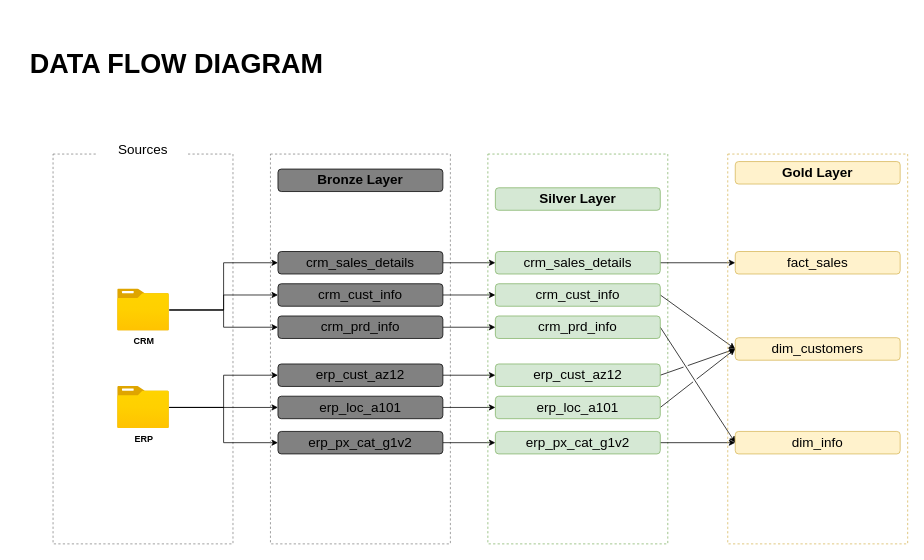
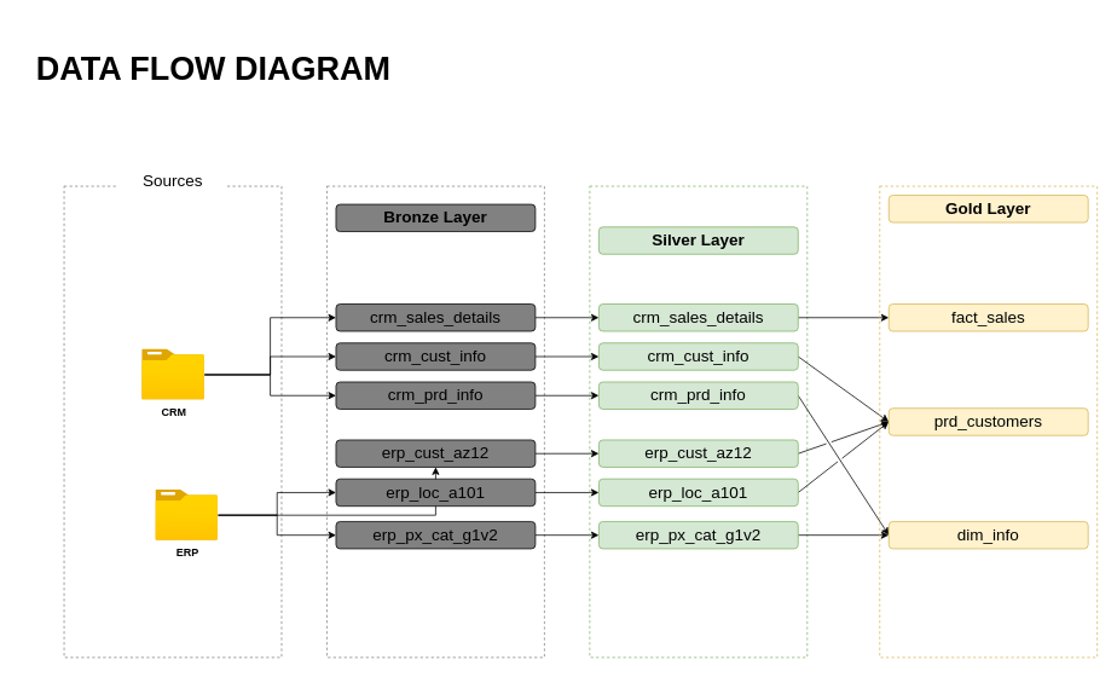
  <mxCell id="0" />
  <mxCell id="1" parent="0" />
  <mxCell id="2" value="" style="rounded=0;whiteSpace=wrap;html=1;fillColor=none;dashed=1;strokeColor=#818181;" parent="1" vertex="1"><mxGeometry x="70" y="205" width="240" height="520" as="geometry" /></mxCell>
  <mxCell id="3" value="&lt;font style=&quot;font-size: 18px;&quot;&gt;Sources&lt;/font&gt;" style="rounded=0;whiteSpace=wrap;html=1;strokeColor=none;" parent="1" vertex="1"><mxGeometry x="130" y="185" width="120" height="30" as="geometry" /></mxCell>
  <mxCell id="4" style="edgeStyle=orthogonalEdgeStyle;rounded=0;orthogonalLoop=1;jettySize=auto;html=1;" parent="1" source="7" target="17" edge="1"><mxGeometry relative="1" as="geometry" /></mxCell>
  <mxCell id="5" style="edgeStyle=orthogonalEdgeStyle;rounded=0;orthogonalLoop=1;jettySize=auto;html=1;entryX=0;entryY=0.5;entryDx=0;entryDy=0;" parent="1" source="7" target="15" edge="1"><mxGeometry relative="1" as="geometry" /></mxCell>
  <mxCell id="6" style="edgeStyle=orthogonalEdgeStyle;rounded=0;orthogonalLoop=1;jettySize=auto;html=1;" parent="1" source="7" target="19" edge="1"><mxGeometry relative="1" as="geometry" /></mxCell>
  <mxCell id="7" value="&lt;b&gt;CRM&lt;/b&gt;" style="image;aspect=fixed;html=1;points=[];align=center;fontSize=12;image=img/lib/azure2/general/Folder_Blank.svg;" parent="1" vertex="1"><mxGeometry x="156" y="385" width="69" height="56.0" as="geometry" /></mxCell>
  <mxCell id="8" style="edgeStyle=orthogonalEdgeStyle;rounded=0;orthogonalLoop=1;jettySize=auto;html=1;" parent="1" source="11" target="21" edge="1"><mxGeometry relative="1" as="geometry" /></mxCell>
  <mxCell id="9" style="edgeStyle=orthogonalEdgeStyle;rounded=0;orthogonalLoop=1;jettySize=auto;html=1;" parent="1" source="11" target="23" edge="1"><mxGeometry relative="1" as="geometry" /></mxCell>
  <mxCell id="10" style="edgeStyle=orthogonalEdgeStyle;rounded=0;orthogonalLoop=1;jettySize=auto;html=1;entryX=0;entryY=0.5;entryDx=0;entryDy=0;" parent="1" source="11" target="25" edge="1"><mxGeometry relative="1" as="geometry" /></mxCell>
- <mxCell id="11" value="&lt;b&gt;ERP&lt;/b&gt;" style="image;aspect=fixed;html=1;points=[];align=center;fontSize=12;image=img/lib/azure2/general/Folder_Blank.svg;" parent="1" vertex="1"><mxGeometry x="156" y="515" width="69" height="56.0" as="geometry" /></mxCell>
+ <mxCell id="11" value="&lt;b&gt;ERP&lt;/b&gt;" style="image;aspect=fixed;html=1;points=[];align=center;fontSize=12;image=img/lib/azure2/general/Folder_Blank.svg;" parent="1" vertex="1"><mxGeometry x="171" y="540" width="69" height="56.0" as="geometry" /></mxCell>
  <mxCell id="12" value="" style="rounded=0;whiteSpace=wrap;html=1;fillColor=none;dashed=1;strokeColor=#818181;" parent="1" vertex="1"><mxGeometry x="360" y="205" width="240" height="520" as="geometry" /></mxCell>
  <mxCell id="13" value="&lt;font style=&quot;font-size: 18px;&quot;&gt;&lt;b&gt;Bronze Layer&lt;/b&gt;&lt;/font&gt;" style="rounded=1;whiteSpace=wrap;html=1;fillColor=#818181;" parent="1" vertex="1"><mxGeometry x="370" y="225" width="220" height="30" as="geometry" /></mxCell>
  <mxCell id="14" style="edgeStyle=orthogonalEdgeStyle;rounded=0;orthogonalLoop=1;jettySize=auto;html=1;" parent="1" source="15" target="30" edge="1"><mxGeometry relative="1" as="geometry" /></mxCell>
  <mxCell id="15" value="&lt;font style=&quot;font-size: 18px;&quot;&gt;crm_sales_details&lt;/font&gt;" style="rounded=1;whiteSpace=wrap;html=1;fillColor=#818181;" parent="1" vertex="1"><mxGeometry x="370" y="335" width="220" height="30" as="geometry" /></mxCell>
  <mxCell id="16" style="edgeStyle=orthogonalEdgeStyle;rounded=0;orthogonalLoop=1;jettySize=auto;html=1;entryX=0;entryY=0.5;entryDx=0;entryDy=0;" parent="1" source="17" target="32" edge="1"><mxGeometry relative="1" as="geometry" /></mxCell>
  <mxCell id="17" value="&lt;font style=&quot;font-size: 18px;&quot;&gt;crm_cust_info&lt;/font&gt;" style="rounded=1;whiteSpace=wrap;html=1;fillColor=#818181;" parent="1" vertex="1"><mxGeometry x="370" y="378" width="220" height="30" as="geometry" /></mxCell>
  <mxCell id="18" style="edgeStyle=orthogonalEdgeStyle;rounded=0;orthogonalLoop=1;jettySize=auto;html=1;" parent="1" source="19" target="34" edge="1"><mxGeometry relative="1" as="geometry" /></mxCell>
  <mxCell id="19" value="&lt;font style=&quot;font-size: 18px;&quot;&gt;crm_prd_info&lt;/font&gt;" style="rounded=1;whiteSpace=wrap;html=1;fillColor=#818181;" parent="1" vertex="1"><mxGeometry x="370" y="421" width="220" height="30" as="geometry" /></mxCell>
  <mxCell id="20" style="edgeStyle=orthogonalEdgeStyle;rounded=0;orthogonalLoop=1;jettySize=auto;html=1;entryX=0;entryY=0.5;entryDx=0;entryDy=0;" parent="1" source="21" target="36" edge="1"><mxGeometry relative="1" as="geometry" /></mxCell>
  <mxCell id="21" value="&lt;span style=&quot;font-size: 18px;&quot;&gt;erp_loc_a101&lt;/span&gt;" style="rounded=1;whiteSpace=wrap;html=1;fillColor=#818181;" parent="1" vertex="1"><mxGeometry x="370" y="528" width="220" height="30" as="geometry" /></mxCell>
  <mxCell id="22" style="edgeStyle=orthogonalEdgeStyle;rounded=0;orthogonalLoop=1;jettySize=auto;html=1;entryX=0;entryY=0.5;entryDx=0;entryDy=0;" parent="1" source="23" target="38" edge="1"><mxGeometry relative="1" as="geometry" /></mxCell>
  <mxCell id="23" value="&lt;font style=&quot;font-size: 18px;&quot;&gt;erp_cust_az12&lt;/font&gt;" style="rounded=1;whiteSpace=wrap;html=1;fillColor=#818181;" parent="1" vertex="1"><mxGeometry x="370" y="485" width="220" height="30" as="geometry" /></mxCell>
  <mxCell id="24" style="edgeStyle=orthogonalEdgeStyle;rounded=0;orthogonalLoop=1;jettySize=auto;html=1;" parent="1" source="25" target="40" edge="1"><mxGeometry relative="1" as="geometry" /></mxCell>
  <mxCell id="25" value="&lt;font style=&quot;font-size: 18px;&quot;&gt;erp_px_cat_g1v2&lt;/font&gt;" style="rounded=1;whiteSpace=wrap;html=1;fillColor=#818181;" parent="1" vertex="1"><mxGeometry x="370" y="575" width="220" height="30" as="geometry" /></mxCell>
- <mxCell id="26" value="&lt;b&gt;&lt;font style=&quot;font-size: 36px;&quot;&gt;DATA FLOW DIAGRAM&lt;/font&gt;&lt;/b&gt;" style="text;html=1;align=center;verticalAlign=middle;whiteSpace=wrap;rounded=0;" parent="1" vertex="1"><mxGeometry x="20" y="20" width="430" height="130" as="geometry" /></mxCell>
+ <mxCell id="26" value="&lt;b&gt;&lt;font style=&quot;font-size: 36px;&quot;&gt;DATA FLOW DIAGRAM&lt;/font&gt;&lt;/b&gt;" style="text;html=1;align=center;verticalAlign=middle;whiteSpace=wrap;rounded=0;" parent="1" vertex="1"><mxGeometry x="20" y="10" width="430" height="130" as="geometry" /></mxCell>
  <mxCell id="27" value="" style="rounded=0;whiteSpace=wrap;html=1;fillColor=none;dashed=1;strokeColor=#82b366;" parent="1" vertex="1"><mxGeometry x="650" y="205" width="240" height="520" as="geometry" /></mxCell>
  <mxCell id="28" value="&lt;font style=&quot;font-size: 18px;&quot;&gt;&lt;b&gt;Silver Layer&lt;/b&gt;&lt;/font&gt;" style="rounded=1;whiteSpace=wrap;html=1;fillColor=#d5e8d4;strokeColor=#82b366;" parent="1" vertex="1"><mxGeometry x="660" y="250" width="220" height="30" as="geometry" /></mxCell>
  <mxCell id="29" style="edgeStyle=orthogonalEdgeStyle;rounded=0;orthogonalLoop=1;jettySize=auto;html=1;" edge="1" parent="1" source="30" target="43"><mxGeometry relative="1" as="geometry" /></mxCell>
  <mxCell id="30" value="&lt;font style=&quot;font-size: 18px;&quot;&gt;crm_sales_details&lt;/font&gt;" style="rounded=1;whiteSpace=wrap;html=1;fillColor=#d5e8d4;strokeColor=#82b366;" parent="1" vertex="1"><mxGeometry x="660" y="335" width="220" height="30" as="geometry" /></mxCell>
  <mxCell id="31" style="rounded=0;orthogonalLoop=1;jettySize=auto;html=1;entryX=0;entryY=0.5;entryDx=0;entryDy=0;exitX=1;exitY=0.5;exitDx=0;exitDy=0;jumpStyle=gap;" edge="1" parent="1" source="32" target="44"><mxGeometry relative="1" as="geometry" /></mxCell>
  <mxCell id="32" value="&lt;font style=&quot;font-size: 18px;&quot;&gt;crm_cust_info&lt;/font&gt;" style="rounded=1;whiteSpace=wrap;html=1;fillColor=#d5e8d4;strokeColor=#82b366;" parent="1" vertex="1"><mxGeometry x="660" y="378" width="220" height="30" as="geometry" /></mxCell>
  <mxCell id="33" style="rounded=0;orthogonalLoop=1;jettySize=auto;html=1;entryX=0;entryY=0.5;entryDx=0;entryDy=0;exitX=1;exitY=0.5;exitDx=0;exitDy=0;jumpStyle=gap;" edge="1" parent="1" source="34" target="45"><mxGeometry relative="1" as="geometry" /></mxCell>
  <mxCell id="34" value="&lt;font style=&quot;font-size: 18px;&quot;&gt;crm_prd_info&lt;/font&gt;" style="rounded=1;whiteSpace=wrap;html=1;fillColor=#d5e8d4;strokeColor=#82b366;" parent="1" vertex="1"><mxGeometry x="660" y="421" width="220" height="30" as="geometry" /></mxCell>
  <mxCell id="35" style="rounded=0;orthogonalLoop=1;jettySize=auto;html=1;entryX=0;entryY=0.5;entryDx=0;entryDy=0;exitX=1;exitY=0.5;exitDx=0;exitDy=0;jumpStyle=gap;" edge="1" parent="1" source="36" target="44"><mxGeometry relative="1" as="geometry" /></mxCell>
  <mxCell id="36" value="&lt;span style=&quot;font-size: 18px;&quot;&gt;erp_loc_a101&lt;/span&gt;" style="rounded=1;whiteSpace=wrap;html=1;fillColor=#d5e8d4;strokeColor=#82b366;" parent="1" vertex="1"><mxGeometry x="660" y="528" width="220" height="30" as="geometry" /></mxCell>
  <mxCell id="37" style="rounded=0;orthogonalLoop=1;jettySize=auto;html=1;exitX=1;exitY=0.5;exitDx=0;exitDy=0;entryX=0;entryY=0.5;entryDx=0;entryDy=0;jumpStyle=gap;" edge="1" parent="1" source="38" target="44"><mxGeometry relative="1" as="geometry" /></mxCell>
  <mxCell id="38" value="&lt;font style=&quot;font-size: 18px;&quot;&gt;erp_cust_az12&lt;/font&gt;" style="rounded=1;whiteSpace=wrap;html=1;fillColor=#d5e8d4;strokeColor=#82b366;" parent="1" vertex="1"><mxGeometry x="660" y="485" width="220" height="30" as="geometry" /></mxCell>
  <mxCell id="39" style="rounded=0;orthogonalLoop=1;jettySize=auto;html=1;entryX=0;entryY=0.5;entryDx=0;entryDy=0;jumpStyle=gap;" edge="1" parent="1" source="40" target="45"><mxGeometry relative="1" as="geometry" /></mxCell>
  <mxCell id="40" value="&lt;font style=&quot;font-size: 18px;&quot;&gt;erp_px_cat_g1v2&lt;/font&gt;" style="rounded=1;whiteSpace=wrap;html=1;fillColor=#d5e8d4;strokeColor=#82b366;" parent="1" vertex="1"><mxGeometry x="660" y="575" width="220" height="30" as="geometry" /></mxCell>
  <mxCell id="41" value="" style="rounded=0;whiteSpace=wrap;html=1;fillColor=none;dashed=1;strokeColor=#d6b656;" vertex="1" parent="1"><mxGeometry x="970" y="205" width="240" height="520" as="geometry" /></mxCell>
  <mxCell id="42" value="&lt;font style=&quot;font-size: 18px;&quot;&gt;&lt;b&gt;Gold Layer&lt;/b&gt;&lt;/font&gt;" style="rounded=1;whiteSpace=wrap;html=1;fillColor=#fff2cc;strokeColor=#d6b656;" vertex="1" parent="1"><mxGeometry x="980" y="215" width="220" height="30" as="geometry" /></mxCell>
  <mxCell id="43" value="&lt;font style=&quot;font-size: 18px;&quot;&gt;fact_sales&lt;/font&gt;" style="rounded=1;whiteSpace=wrap;html=1;fillColor=#fff2cc;strokeColor=#d6b656;" vertex="1" parent="1"><mxGeometry x="980" y="335" width="220" height="30" as="geometry" /></mxCell>
- <mxCell id="44" value="&lt;font style=&quot;font-size: 18px;&quot;&gt;dim_customers&lt;/font&gt;" style="rounded=1;whiteSpace=wrap;html=1;fillColor=#fff2cc;strokeColor=#d6b656;" vertex="1" parent="1"><mxGeometry x="980" y="450" width="220" height="30" as="geometry" /></mxCell>
+ <mxCell id="44" value="&lt;font style=&quot;font-size: 18px;&quot;&gt;prd_customers&lt;/font&gt;" style="rounded=1;whiteSpace=wrap;html=1;fillColor=#fff2cc;strokeColor=#d6b656;" vertex="1" parent="1"><mxGeometry x="980" y="450" width="220" height="30" as="geometry" /></mxCell>
  <mxCell id="45" value="&lt;font style=&quot;font-size: 18px;&quot;&gt;dim_info&lt;/font&gt;" style="rounded=1;whiteSpace=wrap;html=1;fillColor=#fff2cc;strokeColor=#d6b656;" vertex="1" parent="1"><mxGeometry x="980" y="575" width="220" height="30" as="geometry" /></mxCell>
